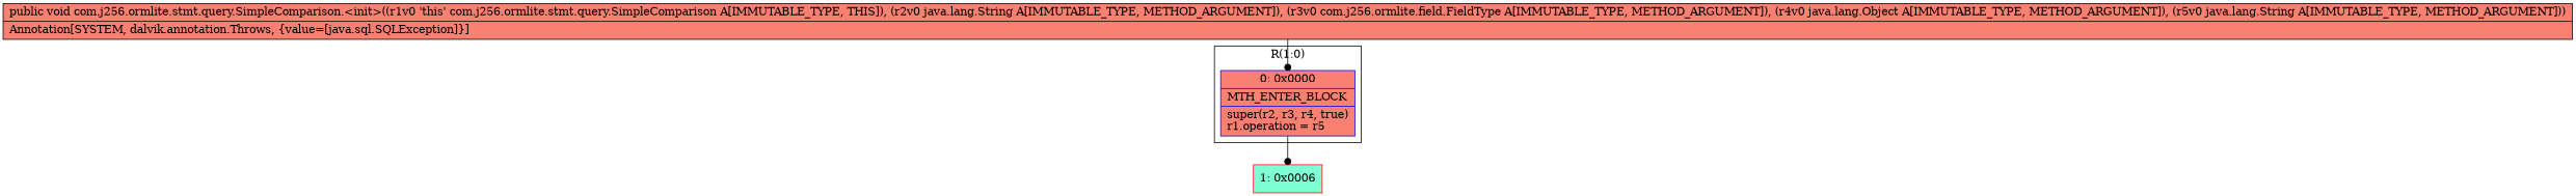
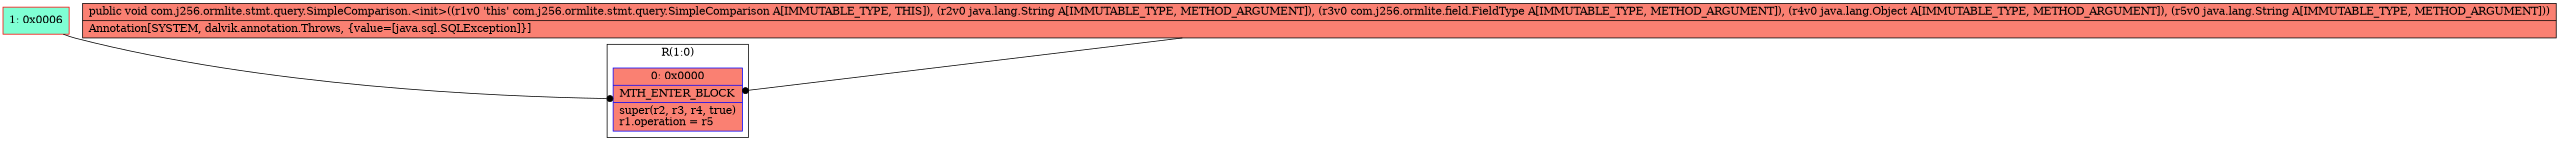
  digraph {
    node [shape=record style=filled fillcolor=salmon]
    edge [arrowhead=dot]
    n1 [color=blue label="{0\:\ 0x0000|MTH_ENTER_BLOCK\l|super(r2, r3, r4, true)\lr1.operation = r5\l}"]
    n2 [color=red label="{1\:\ 0x0006}" fillcolor=aquamarine]
    n3 [label="{public void com.j256.ormlite.stmt.query.SimpleComparison.\<init\>((r1v0 'this' com.j256.ormlite.stmt.query.SimpleComparison A[IMMUTABLE_TYPE, THIS]), (r2v0 java.lang.String A[IMMUTABLE_TYPE, METHOD_ARGUMENT]), (r3v0 com.j256.ormlite.field.FieldType A[IMMUTABLE_TYPE, METHOD_ARGUMENT]), (r4v0 java.lang.Object A[IMMUTABLE_TYPE, METHOD_ARGUMENT]), (r5v0 java.lang.String A[IMMUTABLE_TYPE, METHOD_ARGUMENT]))  | Annotation[SYSTEM, dalvik.annotation.Throws, \{value=[java.sql.SQLException]\}]\l}"]
    subgraph cluster_1 {
      label="R(1:0)"
      n1
    }
-   n1 -> n2
+   n2 -> n1
    n3 -> n1
  }
